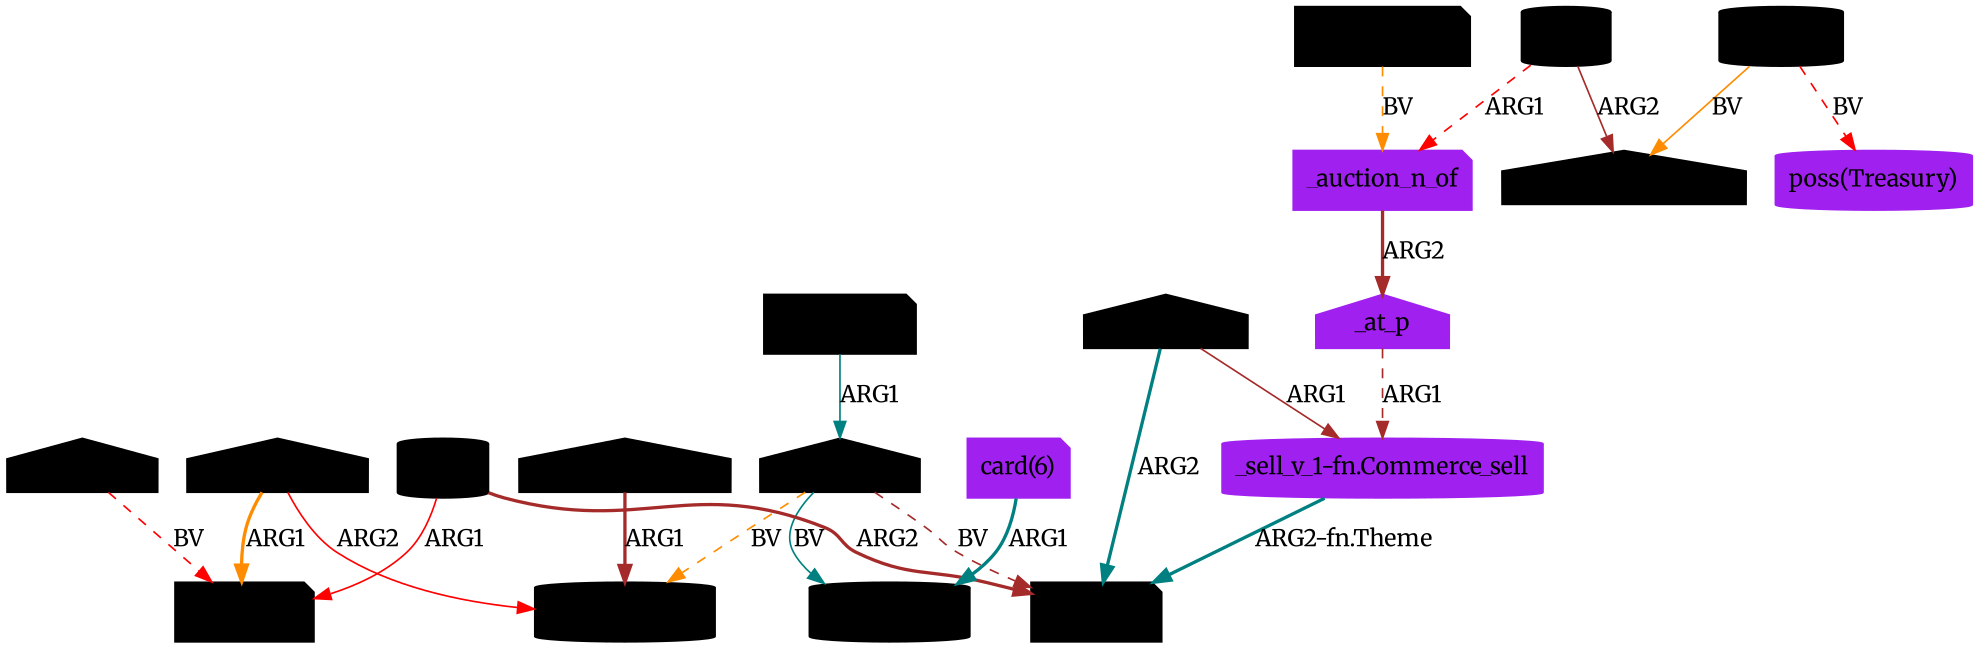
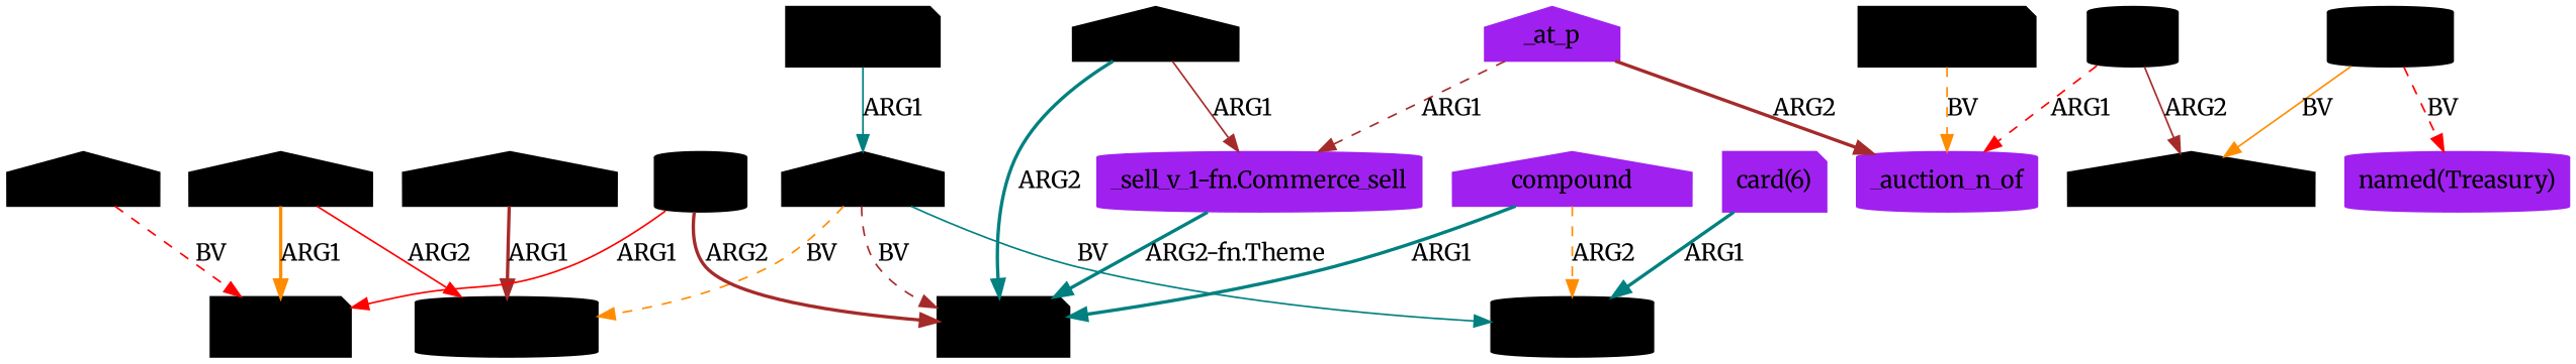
  digraph {
    fontname=Merriweather
    node [color=black fontname=Merriweather shape=house style=filled]
    edge [color=brown fontname=Merriweather style=dashed]
    _yield_n_1 [shape=note]
    _the_q
+   compound [color=purple]
    _month_n_1 [shape=cylinder]
    _bill_n_of [shape=note]
-   "named(Treasury)" [color=purple shape=cylinder label="poss(Treasury)"]
+   "named(Treasury)" [color=purple shape=cylinder]
    _be_v_id
    _percent_n_of [shape=cylinder]
    _just_x_deg [shape=note]
    udef_q
    "_sell_v_1-fn.Commerce_sell" [color=purple shape=cylinder]
    parg_d
    "card(7.77)"
    proper_q [shape=cylinder]
    "dofw(Mon)"
    poss [shape=cylinder]
-   _auction_n_of [color=purple shape=note]
+   _auction_n_of [color=purple shape=cylinder]
    _on_p [shape=cylinder]
    "card(6)" [color=purple shape=note]
    _at_p [color=purple]
    def_explicit_q [shape=note]
    _the_q -> _yield_n_1 [color=red label=BV]
+   compound -> _month_n_1 [color=darkorange label=ARG2]
+   compound -> _bill_n_of [color=teal label=ARG1 style=bold]
    _be_v_id -> _yield_n_1 [color=darkorange label=ARG1 style=bold]
    _be_v_id -> _percent_n_of [color=red label=ARG2 style=solid]
    _just_x_deg -> udef_q [color=teal label=ARG1 style=solid]
    udef_q -> _month_n_1 [color=teal label=BV style=solid]
    udef_q -> _bill_n_of [label=BV]
    udef_q -> _percent_n_of [color=darkorange label=BV]
    "_sell_v_1-fn.Commerce_sell" -> _bill_n_of [color=teal label="ARG2-fn.Theme" style=bold]
    parg_d -> _bill_n_of [color=teal label=ARG2 style=bold]
    parg_d -> "_sell_v_1-fn.Commerce_sell" [label=ARG1 style=solid]
    "card(7.77)" -> _percent_n_of [label=ARG1 style=bold]
    proper_q -> "named(Treasury)" [color=red label=BV]
    proper_q -> "dofw(Mon)" [color=darkorange label=BV style=solid]
    poss -> "dofw(Mon)" [label=ARG2 style=solid]
    poss -> _auction_n_of [color=red label=ARG1]
    _on_p -> _yield_n_1 [color=red label=ARG1 style=solid]
    _on_p -> _bill_n_of [label=ARG2 style=bold]
    "card(6)" -> _month_n_1 [color=teal label=ARG1 style=bold]
    _at_p -> "_sell_v_1-fn.Commerce_sell" [label=ARG1]
-   _auction_n_of -> _at_p [label=ARG2 style=bold]
+   _at_p -> _auction_n_of [label=ARG2 style=bold]
    def_explicit_q -> _auction_n_of [color=darkorange label=BV]
  }
